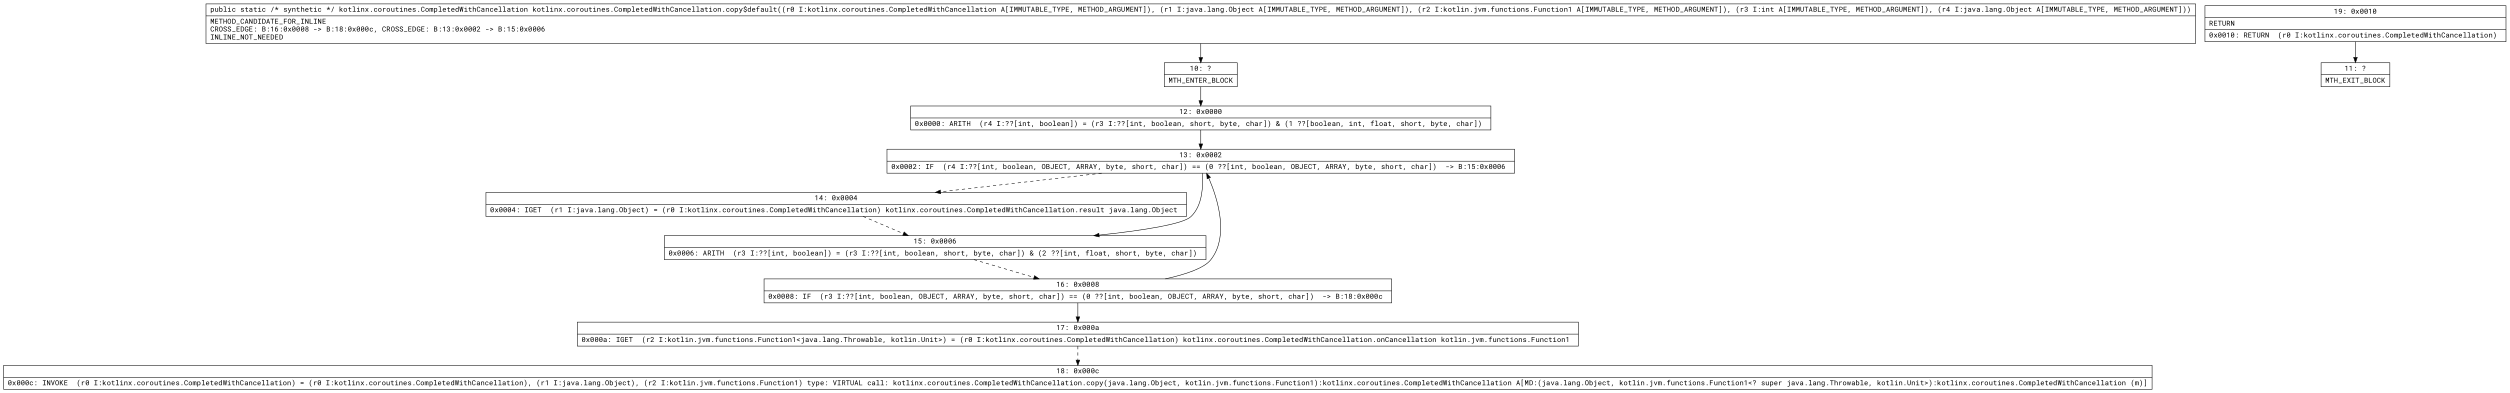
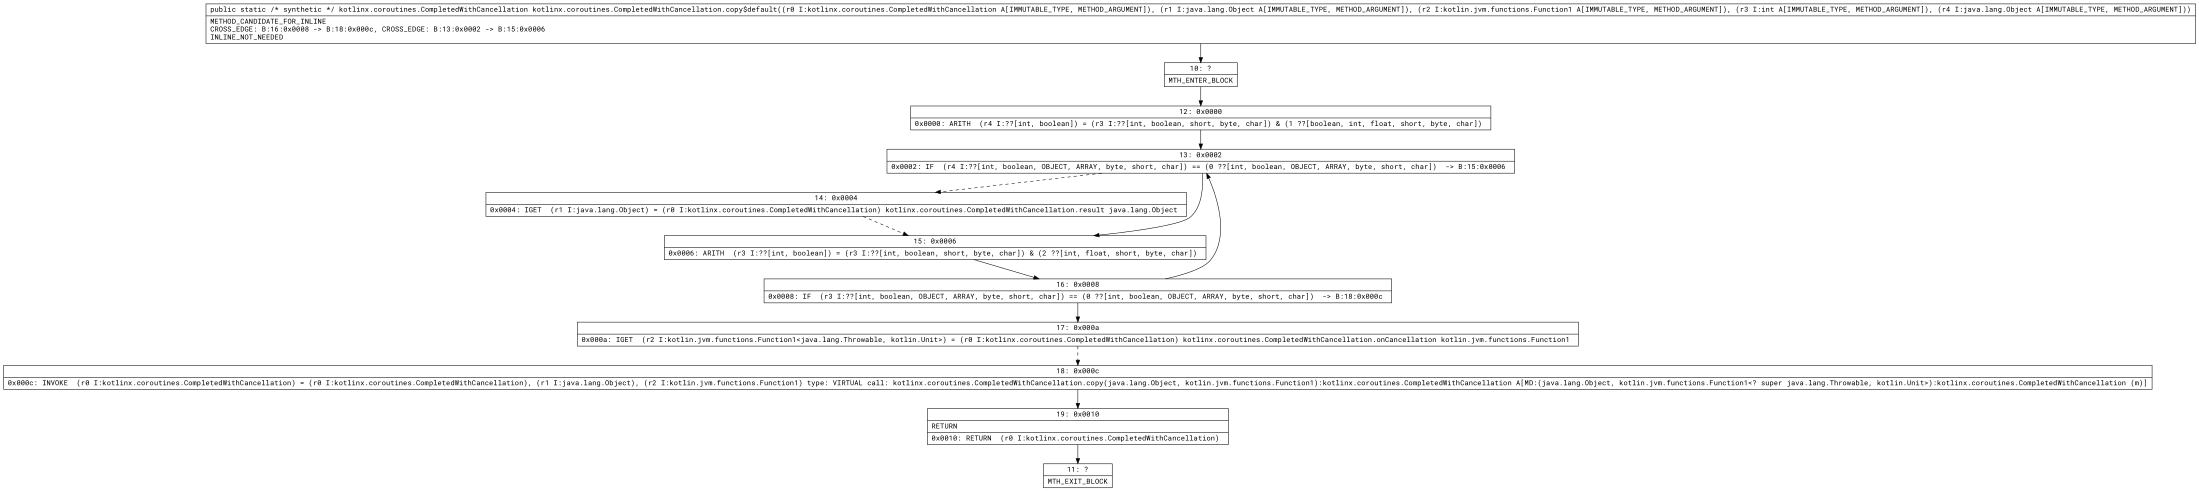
  digraph {
    fontname="Roboto Mono"
    node [fontname="Roboto Mono" shape=record]
    edge [fontname="Roboto Mono"]
    n1 [label="{10\:\ ?|MTH_ENTER_BLOCK\l}"]
    n2 [label="{12\:\ 0x0000|0x0000: ARITH  (r4 I:??[int, boolean]) = (r3 I:??[int, boolean, short, byte, char]) & (1 ??[boolean, int, float, short, byte, char]) \l}"]
    n3 [label="{13\:\ 0x0002|0x0002: IF  (r4 I:??[int, boolean, OBJECT, ARRAY, byte, short, char]) == (0 ??[int, boolean, OBJECT, ARRAY, byte, short, char])  \-\> B:15:0x0006 \l}"]
    n4 [label="{14\:\ 0x0004|0x0004: IGET  (r1 I:java.lang.Object) = (r0 I:kotlinx.coroutines.CompletedWithCancellation) kotlinx.coroutines.CompletedWithCancellation.result java.lang.Object \l}"]
    n5 [label="{15\:\ 0x0006|0x0006: ARITH  (r3 I:??[int, boolean]) = (r3 I:??[int, boolean, short, byte, char]) & (2 ??[int, float, short, byte, char]) \l}"]
    n6 [label="{16\:\ 0x0008|0x0008: IF  (r3 I:??[int, boolean, OBJECT, ARRAY, byte, short, char]) == (0 ??[int, boolean, OBJECT, ARRAY, byte, short, char])  \-\> B:18:0x000c \l}"]
    n7 [label="{17\:\ 0x000a|0x000a: IGET  (r2 I:kotlin.jvm.functions.Function1\<java.lang.Throwable, kotlin.Unit\>) = (r0 I:kotlinx.coroutines.CompletedWithCancellation) kotlinx.coroutines.CompletedWithCancellation.onCancellation kotlin.jvm.functions.Function1 \l}"]
    n8 [label="{18\:\ 0x000c|0x000c: INVOKE  (r0 I:kotlinx.coroutines.CompletedWithCancellation) = (r0 I:kotlinx.coroutines.CompletedWithCancellation), (r1 I:java.lang.Object), (r2 I:kotlin.jvm.functions.Function1) type: VIRTUAL call: kotlinx.coroutines.CompletedWithCancellation.copy(java.lang.Object, kotlin.jvm.functions.Function1):kotlinx.coroutines.CompletedWithCancellation A[MD:(java.lang.Object, kotlin.jvm.functions.Function1\<? super java.lang.Throwable, kotlin.Unit\>):kotlinx.coroutines.CompletedWithCancellation (m)]\l}"]
    n9 [label="{19\:\ 0x0010|RETURN\l|0x0010: RETURN  (r0 I:kotlinx.coroutines.CompletedWithCancellation) \l}"]
    n10 [label="{11\:\ ?|MTH_EXIT_BLOCK\l}"]
    n11 [label="{public static \/* synthetic *\/ kotlinx.coroutines.CompletedWithCancellation kotlinx.coroutines.CompletedWithCancellation.copy$default((r0 I:kotlinx.coroutines.CompletedWithCancellation A[IMMUTABLE_TYPE, METHOD_ARGUMENT]), (r1 I:java.lang.Object A[IMMUTABLE_TYPE, METHOD_ARGUMENT]), (r2 I:kotlin.jvm.functions.Function1 A[IMMUTABLE_TYPE, METHOD_ARGUMENT]), (r3 I:int A[IMMUTABLE_TYPE, METHOD_ARGUMENT]), (r4 I:java.lang.Object A[IMMUTABLE_TYPE, METHOD_ARGUMENT]))  | METHOD_CANDIDATE_FOR_INLINE\lCROSS_EDGE: B:16:0x0008 \-\> B:18:0x000c, CROSS_EDGE: B:13:0x0002 \-\> B:15:0x0006\lINLINE_NOT_NEEDED\l}"]
    n1 -> n2
    n2 -> n3
    n3 -> n4 [style=dashed]
    n3 -> n5
    n4 -> n5 [style=dashed]
-   n5 -> n6 [style=dashed]
+   n5 -> n6
    n6 -> n3
    n6 -> n7 [style=solid]
    n7 -> n8 [style=dashed]
+   n8 -> n9
    n9 -> n10
    n11 -> n1
  }
